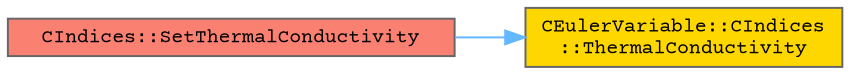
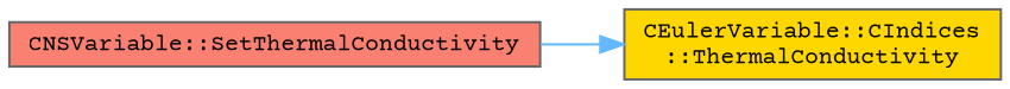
  digraph {
    rankdir=LR
    fontname="Courier Prime"
    node [fontname="Courier Prime" fontsize=10 shape=box style=filled]
-   n1 [color=gray40 fillcolor=salmon fontcolor=black height=0.2 label="CIndices::SetThermalConductivity" width=0.4]
+   n1 [color=gray40 fillcolor=salmon fontcolor=black height=0.2 label="CNSVariable::SetThermalConductivity" width=0.4]
    n2 [color=grey40 fillcolor=gold height=0.2 label="CEulerVariable::CIndices\l::ThermalConductivity" width=0.4]
    n1 -> n2 [color=steelblue1 fontname="Courier Prime" fontsize=10 labelfontname=Helvetica labelfontsize=10 style=solid arrowhead=normal]
  }
